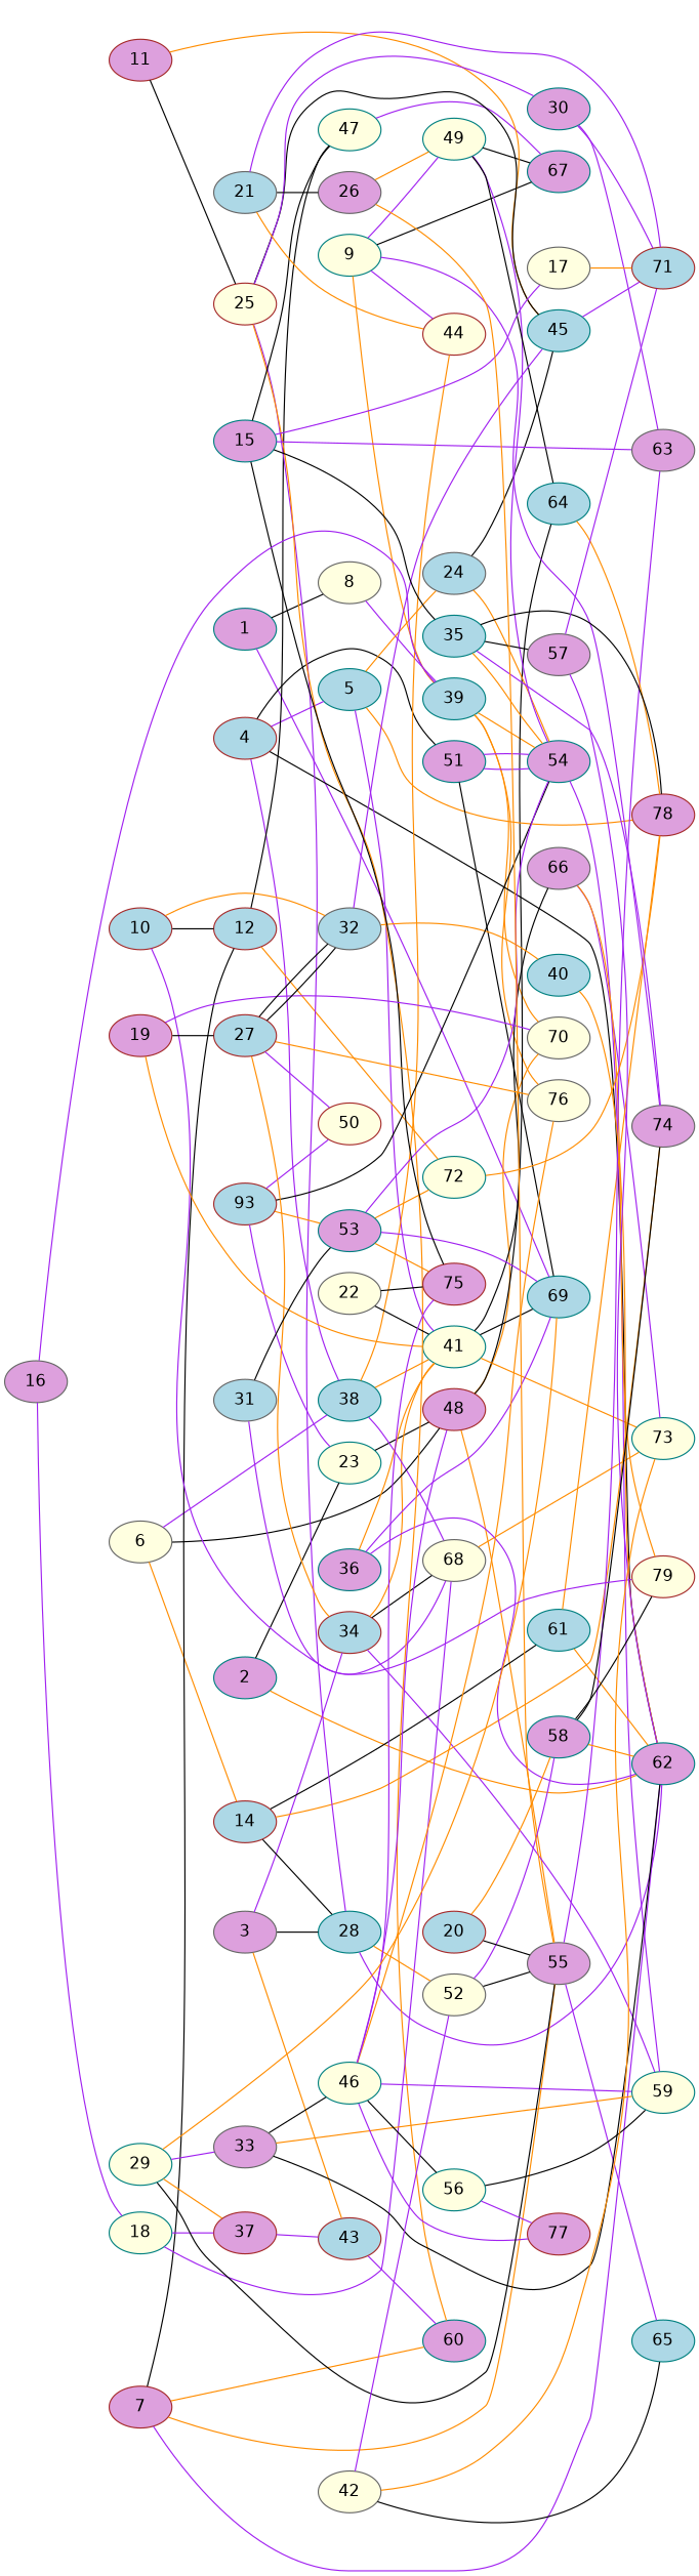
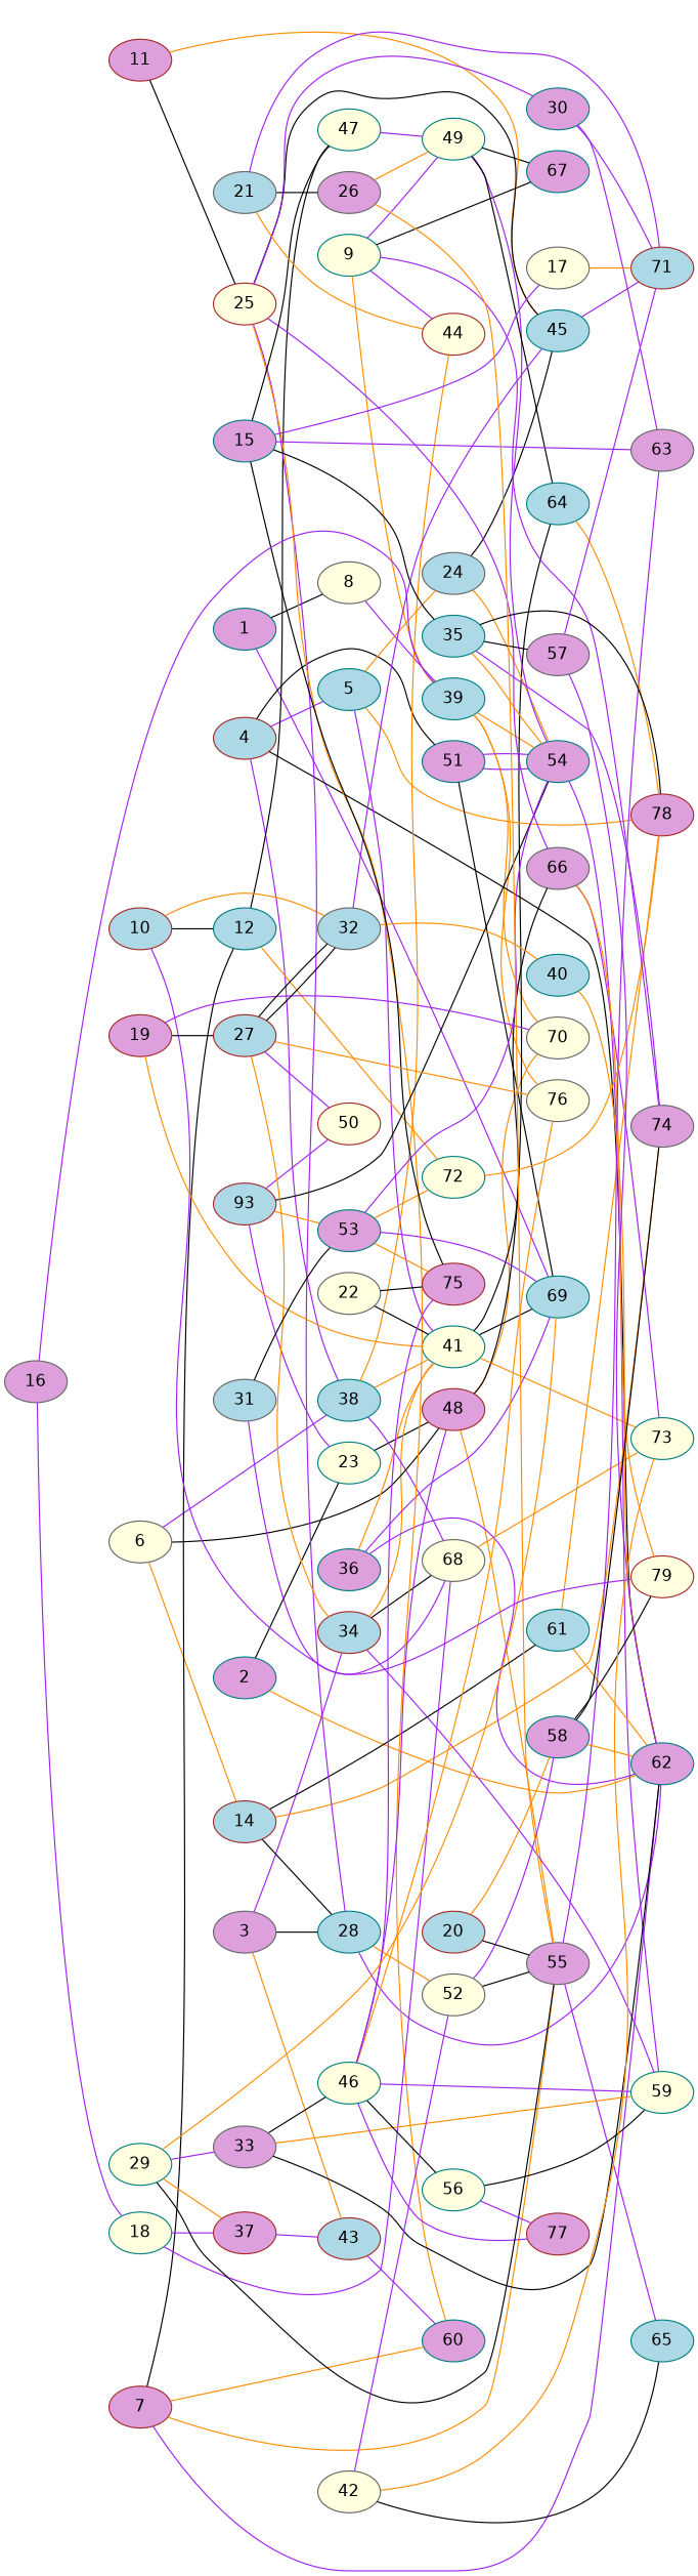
  graph {
    fontname="DejaVu Sans"
    rankdir=LR
    node [color=teal fillcolor=plum fontname="DejaVu Sans" style=filled]
    edge [color=purple fontname="DejaVu Sans"]
    8 [color=gray40 fillcolor=lightyellow]
    1
    69 [fillcolor=lightblue]
    39 [fillcolor=lightblue]
    23 [fillcolor=lightyellow]
    2
    62
    48 [color=brown]
    3 [color=gray40]
    28 [fillcolor=lightblue]
    34 [color=brown fillcolor=lightblue]
    43 [color=brown fillcolor=lightblue]
    52 [color=gray40 fillcolor=lightyellow]
    41 [fillcolor=lightyellow]
    68 [color=gray40 fillcolor=lightyellow]
    59 [fillcolor=lightyellow]
    60
    4 [color=brown fillcolor=lightblue]
    5 [fillcolor=lightblue]
    38 [fillcolor=lightblue]
    51
    24 [color=gray40 fillcolor=lightblue]
    78 [color=brown]
    44 [color=brown fillcolor=lightyellow]
    54
    45 [fillcolor=lightblue]
    66 [color=gray40]
    73 [fillcolor=lightyellow]
    6 [color=gray40 fillcolor=lightyellow]
    14 [color=brown fillcolor=lightblue]
    74 [color=gray40]
    61 [fillcolor=lightblue]
    55 [color=gray40]
    70 [color=gray40 fillcolor=lightyellow]
    64 [fillcolor=lightblue]
    7 [color=brown]
-   12 [color=brown fillcolor=lightblue]
+   12 [fillcolor=lightblue]
    47 [fillcolor=lightyellow]
    72 [fillcolor=lightyellow]
    63 [color=gray40]
    65 [fillcolor=lightblue]
    36
    76 [color=gray40 fillcolor=lightyellow]
    9 [fillcolor=lightyellow]
    49 [fillcolor=lightyellow]
    67
    10 [color=brown fillcolor=lightblue]
    32 [color=gray40 fillcolor=lightblue]
    40 [fillcolor=lightblue]
    11 [color=brown]
    25 [color=brown fillcolor=lightyellow]
    30
    71 [color=brown fillcolor=lightblue]
    n54 [color=brown fillcolor=lightblue label=93]
    50 [color=brown fillcolor=lightyellow]
    53
    75 [color=brown]
    15
    17 [color=gray40 fillcolor=lightyellow]
    35 [fillcolor=lightblue]
    57 [color=gray40]
    16 [color=gray40]
    18 [fillcolor=lightyellow]
    37 [color=brown]
    19 [color=brown]
    27 [color=brown fillcolor=lightblue]
    20 [color=brown fillcolor=lightblue]
    58
    79 [color=brown fillcolor=lightyellow]
    21 [color=gray40 fillcolor=lightblue]
    26 [color=gray40]
    22 [color=gray40 fillcolor=lightyellow]
    33 [color=gray40]
    46 [fillcolor=lightyellow]
    29 [fillcolor=lightyellow]
    31 [color=gray40 fillcolor=lightblue]
    56 [fillcolor=lightyellow]
    77 [color=brown]
    42 [color=gray40 fillcolor=lightyellow]
    8 -- 39
    1 -- 8 [color=black]
    1 -- 69
    39 -- 54 [color=darkorange]
    39 -- 70 [color=darkorange]
    39 -- 76 [color=darkorange]
    23 -- 48 [color=black]
    2 -- 23 [color=black]
    2 -- 62 [color=darkorange]
    48 -- 55 [color=darkorange]
    48 -- 70 [color=darkorange]
    48 -- 64 [color=black]
    3 -- 28 [color=black]
    3 -- 34
    3 -- 43 [color=darkorange]
    28 -- 62
    28 -- 52 [color=darkorange]
    34 -- 41 [color=darkorange]
    34 -- 68 [color=black]
    34 -- 59
    43 -- 60
    52 -- 55 [color=black]
    52 -- 58
    41 -- 69 [color=black]
    41 -- 66 [color=black]
    41 -- 73 [color=darkorange]
    68 -- 73 [color=darkorange]
    4 -- 62 [color=black]
    4 -- 5
    4 -- 38
    4 -- 51 [color=black]
    5 -- 41
    5 -- 24 [color=darkorange]
    5 -- 78 [color=darkorange]
    38 -- 41 [color=darkorange]
    38 -- 68
    38 -- 44 [color=darkorange]
    51 -- 69 [color=black]
    51 -- 54
    51 -- 54
    24 -- 54 [color=darkorange]
    24 -- 45 [color=black]
    54 -- 59
    45 -- 71
    66 -- 73
    66 -- 79 [color=darkorange]
    6 -- 48 [color=black]
    6 -- 38
    6 -- 14 [color=darkorange]
    14 -- 28 [color=black]
    14 -- 74 [color=darkorange]
    14 -- 61 [color=black]
    61 -- 62 [color=darkorange]
    61 -- 78 [color=darkorange]
    55 -- 63
    55 -- 65
    64 -- 78 [color=darkorange]
    7 -- 62
    7 -- 60 [color=darkorange]
    7 -- 55 [color=darkorange]
    7 -- 12 [color=black]
    12 -- 47 [color=black]
    12 -- 72 [color=darkorange]
-   47 -- 67
+   47 -- 49
    72 -- 78 [color=darkorange]
    36 -- 69
    36 -- 62
    36 -- 41 [color=darkorange]
    9 -- 39 [color=darkorange]
    9 -- 44
    9 -- 74
    9 -- 49
    9 -- 67 [color=black]
    49 -- 54
    49 -- 64 [color=black]
    49 -- 67 [color=black]
    10 -- 68
    10 -- 12 [color=black]
    10 -- 32 [color=darkorange]
    32 -- 45
    32 -- 40 [color=darkorange]
    40 -- 62 [color=darkorange]
    11 -- 45 [color=darkorange]
    11 -- 25 [color=black]
    25 -- 28
    25 -- 60 [color=darkorange]
    25 -- 45 [color=black]
+   25 -- 66
    25 -- 30
    30 -- 63
    30 -- 71
    n54 -- 23
    n54 -- 54 [color=black]
    n54 -- 50
    n54 -- 53 [color=darkorange]
    53 -- 69
    53 -- 54
    53 -- 72 [color=darkorange]
    53 -- 75 [color=darkorange]
    15 -- 47 [color=black]
    15 -- 63
    15 -- 75 [color=black]
    15 -- 17
    15 -- 35 [color=black]
    17 -- 71 [color=darkorange]
    35 -- 78 [color=black]
    35 -- 54 [color=darkorange]
    35 -- 74
    35 -- 57 [color=black]
    57 -- 62
    57 -- 71
    16 -- 39
    16 -- 18
    18 -- 68
    18 -- 37
    37 -- 43
    19 -- 41 [color=darkorange]
    19 -- 70
    19 -- 27 [color=black]
    27 -- 34 [color=darkorange]
    27 -- 76 [color=darkorange]
    27 -- 32 [color=black]
    27 -- 32 [color=black]
    27 -- 50
    20 -- 55 [color=black]
    20 -- 58 [color=darkorange]
    58 -- 62 [color=darkorange]
    58 -- 74 [color=black]
    58 -- 79 [color=black]
    21 -- 44 [color=darkorange]
    21 -- 71
    21 -- 26 [color=black]
    26 -- 55 [color=darkorange]
    26 -- 49 [color=darkorange]
    22 -- 41 [color=black]
    22 -- 75 [color=black]
    33 -- 62 [color=black]
    33 -- 59 [color=darkorange]
    33 -- 46 [color=black]
    46 -- 48
    46 -- 59
    46 -- 76 [color=darkorange]
    46 -- 75
    46 -- 56 [color=black]
    46 -- 77
    29 -- 69 [color=darkorange]
    29 -- 55 [color=black]
    29 -- 37 [color=darkorange]
    29 -- 33
    31 -- 53 [color=black]
    31 -- 79
    56 -- 59 [color=black]
    56 -- 77
    42 -- 52
    42 -- 73 [color=darkorange]
    42 -- 65 [color=black]
  }
